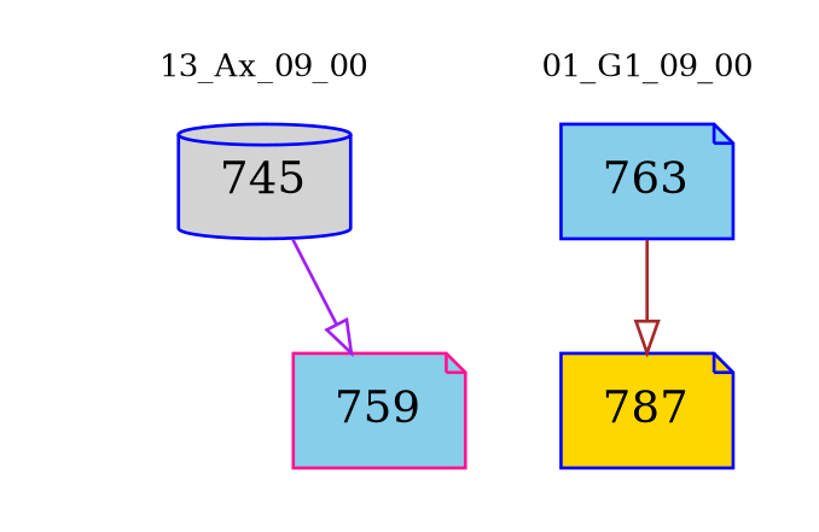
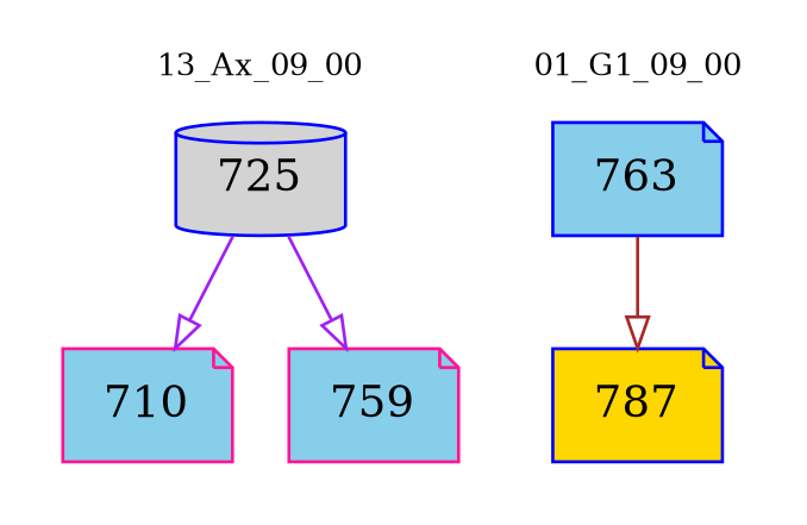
  digraph {
    node [color=blue fillcolor=skyblue shape=note style=filled]
    edge [arrowhead=onormal color=purple]
-   n1 [fillcolor=lightgrey label=745 shape=cylinder]
+   n1 [fillcolor=lightgrey label=725 shape=cylinder]
+   n2 [color=deeppink label=710]
    n3 [color=deeppink label=759]
    n4 [label=763]
    n5 [fillcolor=gold label=787]
    subgraph cluster_1 {
      color=white
      fontsize=10
      label="13_Ax_09_00"
      n1
+     n2
      n3
    }
    subgraph cluster_2 {
      color=white
      fontsize=10
      label="01_G1_09_00"
      n4
      n5
    }
+   n1 -> n2
    n1 -> n3
    n4 -> n5 [color=brown]
  }
